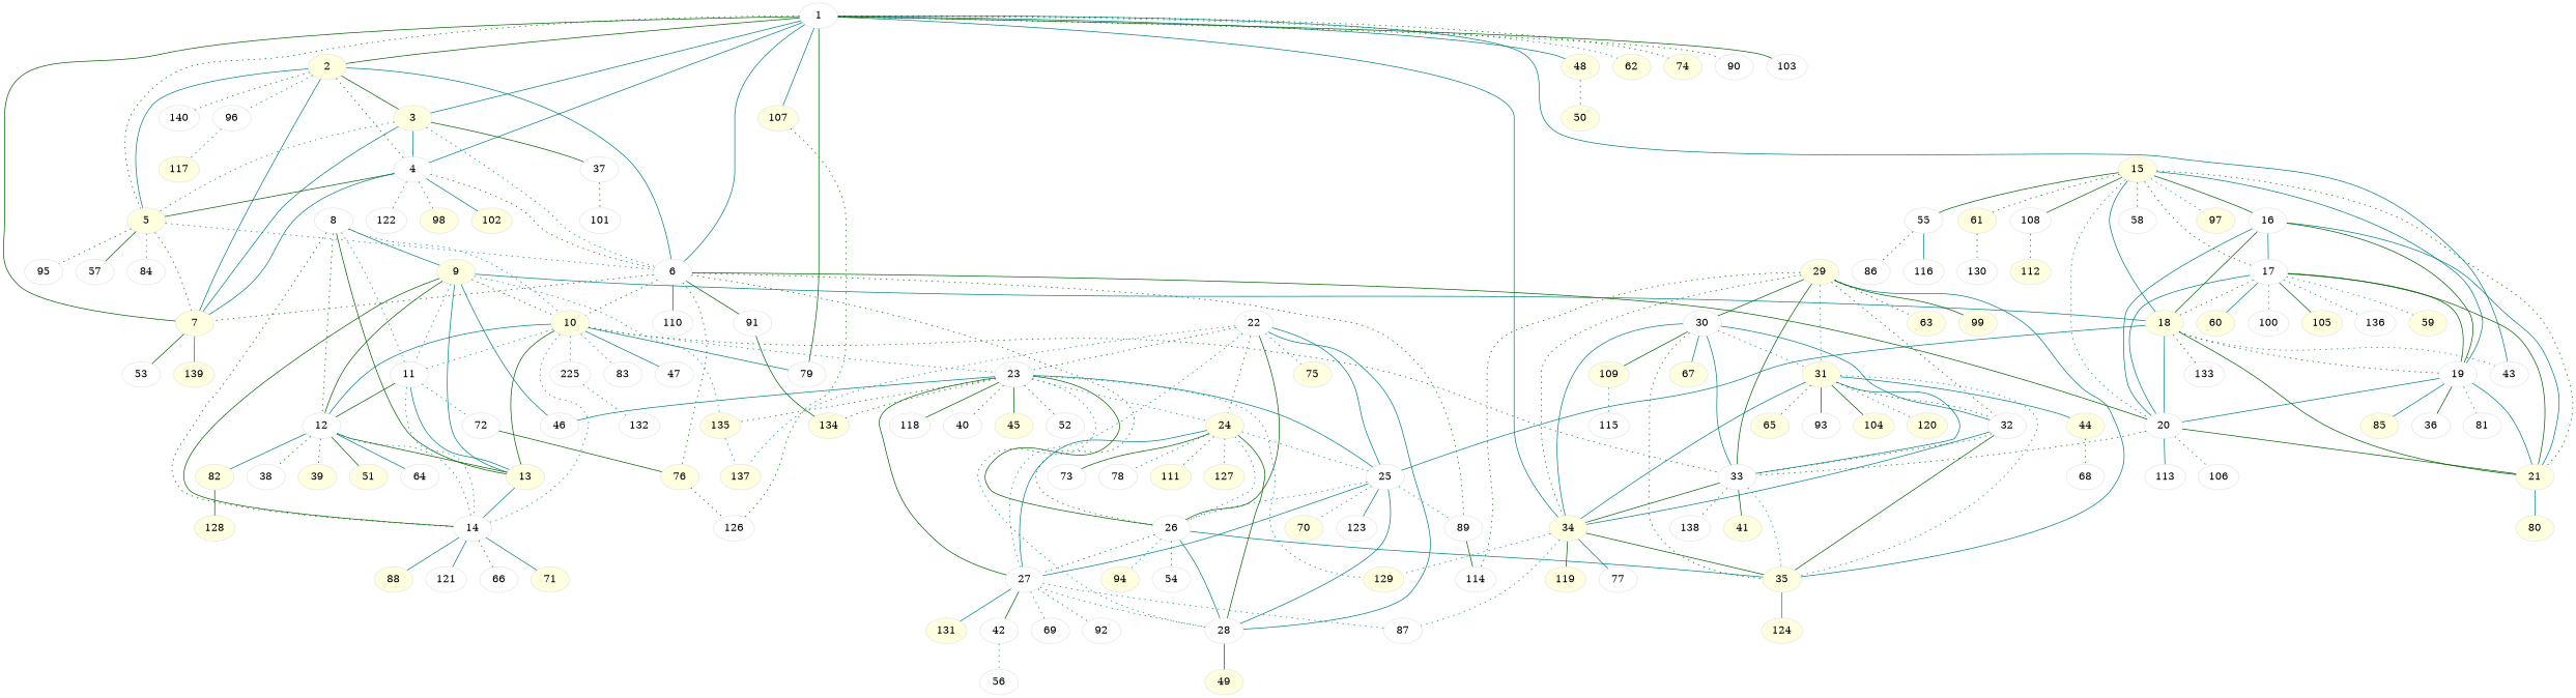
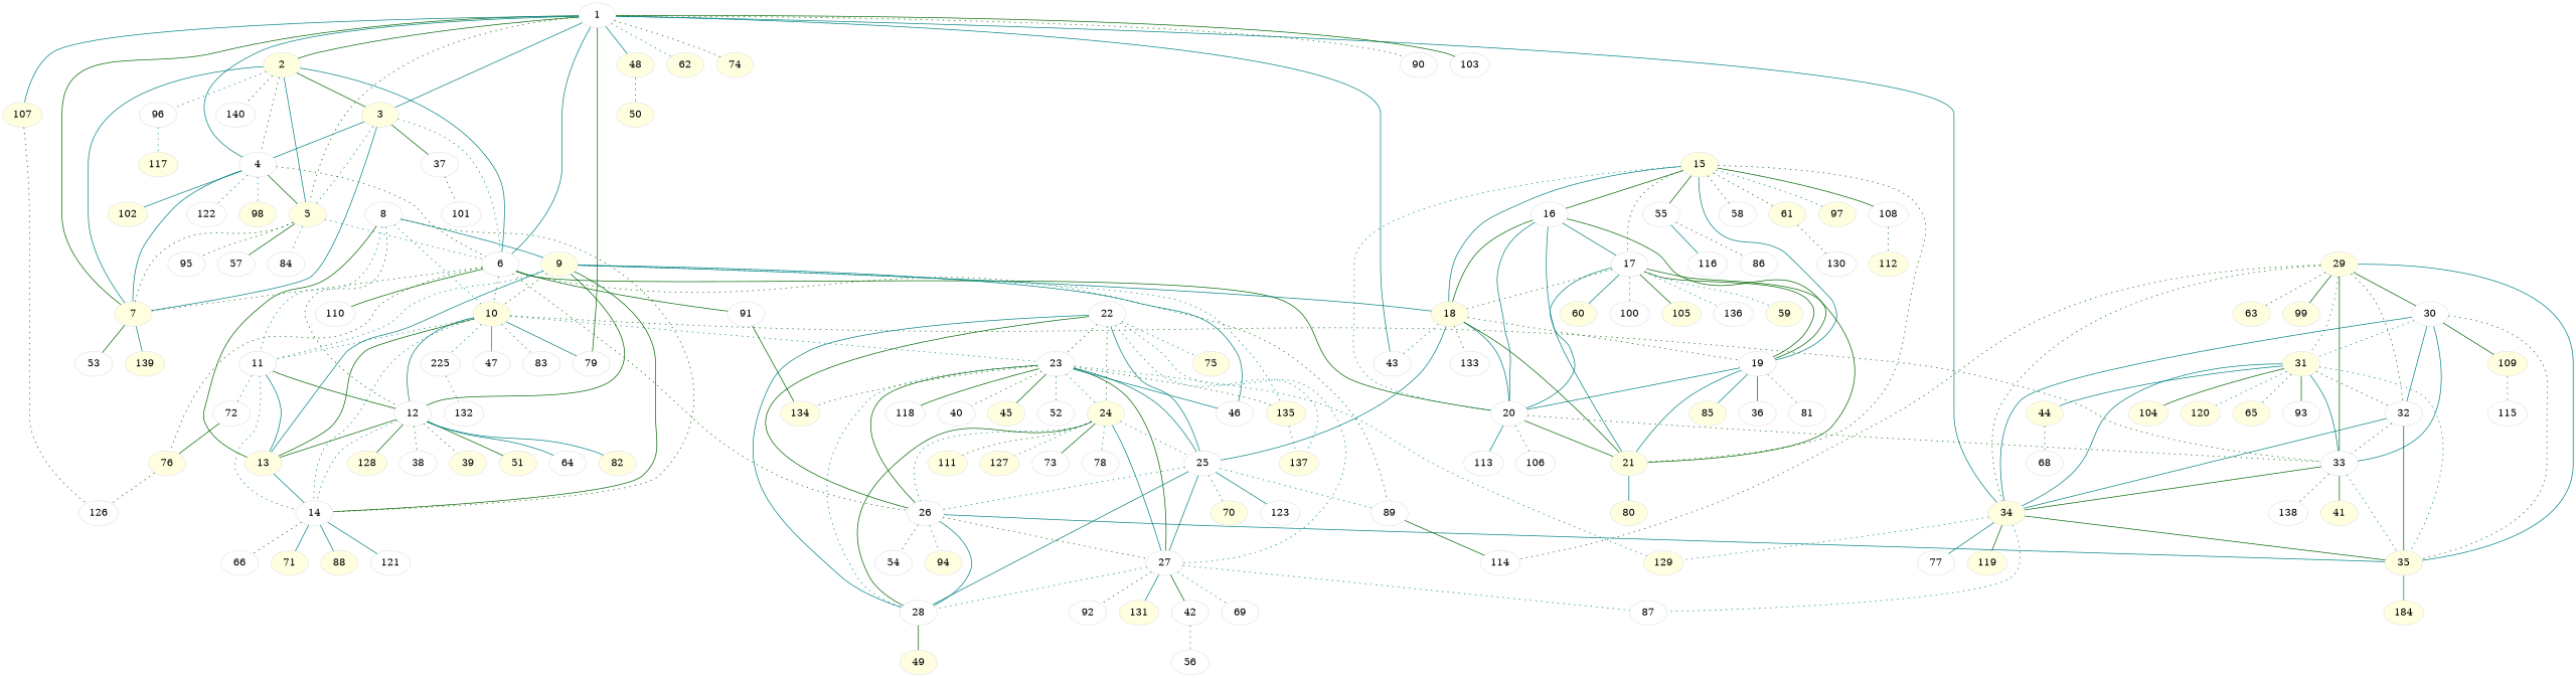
  graph {
    node [color=gray90 fillcolor=white style=filled]
    edge [color=teal style=solid]
    2 [fillcolor=lightyellow]
    1
    3 [fillcolor=lightyellow]
    4
    5 [fillcolor=lightyellow]
    6
    7 [fillcolor=lightyellow]
    34 [fillcolor=lightyellow]
    43
    48 [fillcolor=lightyellow]
    62 [fillcolor=lightyellow]
    74 [fillcolor=lightyellow]
    79
    90
    103
    107 [fillcolor=lightyellow]
    96
    140
    37
    98 [fillcolor=lightyellow]
    102 [fillcolor=lightyellow]
    122
    57
    84
    95
    10 [fillcolor=lightyellow]
    20
    26
    76 [fillcolor=lightyellow]
    89
    91
    110
    53
    139 [fillcolor=lightyellow]
    129 [fillcolor=lightyellow]
    35 [fillcolor=lightyellow]
    87
    77
    119 [fillcolor=lightyellow]
    50 [fillcolor=lightyellow]
    126
    117 [fillcolor=lightyellow]
    101
    11
    12
    13 [fillcolor=lightyellow]
    14
    23
    33
    47
    83
    n52 [label=225]
    21 [fillcolor=lightyellow]
    106
    113
    27
    28
    54
    94 [fillcolor=lightyellow]
    114
    134 [fillcolor=lightyellow]
    8
    9 [fillcolor=lightyellow]
    18 [fillcolor=lightyellow]
    46
    135 [fillcolor=lightyellow]
    72
    38
    39 [fillcolor=lightyellow]
    51 [fillcolor=lightyellow]
    64
    82 [fillcolor=lightyellow]
    128 [fillcolor=lightyellow]
    66
    71 [fillcolor=lightyellow]
    88 [fillcolor=lightyellow]
    121
    19
    25
    133
    137 [fillcolor=lightyellow]
    24 [fillcolor=lightyellow]
    40
    45 [fillcolor=lightyellow]
    52
    118
    41 [fillcolor=lightyellow]
    138
    132
    15 [fillcolor=lightyellow]
    16
    17
    55
    58
    61 [fillcolor=lightyellow]
    97 [fillcolor=lightyellow]
    108
    59 [fillcolor=lightyellow]
    60 [fillcolor=lightyellow]
    100
    105 [fillcolor=lightyellow]
    136
    36
    81
    85 [fillcolor=lightyellow]
    80 [fillcolor=lightyellow]
    86
    116
    130
    112 [fillcolor=lightyellow]
    70 [fillcolor=lightyellow]
    123
    22
    75 [fillcolor=lightyellow]
    73
    78
    111 [fillcolor=lightyellow]
    127 [fillcolor=lightyellow]
    42
    69
    92
    131 [fillcolor=lightyellow]
    49 [fillcolor=lightyellow]
-   124 [fillcolor=lightyellow]
+   124 [fillcolor=lightyellow label=184]
    56
    29 [fillcolor=lightyellow]
    30
    31 [fillcolor=lightyellow]
    32
    63 [fillcolor=lightyellow]
    99 [fillcolor=lightyellow]
-   67 [fillcolor=lightyellow]
    109 [fillcolor=lightyellow]
    44 [fillcolor=lightyellow]
    65 [fillcolor=lightyellow]
    93
    104 [fillcolor=lightyellow]
    120 [fillcolor=lightyellow]
    115
    68
    2 -- 3 [color=darkgreen]
    2 -- 4 [color=darkgreen style=dotted]
    2 -- 5
    2 -- 6
    2 -- 7
    2 -- 96 [style=dotted]
    2 -- 140 [color=darkgreen style=dotted]
    1 -- 2 [color=darkgreen]
    1 -- 3
    1 -- 4
    1 -- 5 [color=darkgreen style=dotted]
    1 -- 6
    1 -- 7 [color=darkgreen]
    1 -- 34
    1 -- 43
    1 -- 48
    1 -- 62 [style=dotted]
    1 -- 74 [color=darkgreen style=dotted]
    1 -- 79 [color=darkgreen]
    1 -- 90 [color=darkgreen style=dotted]
    1 -- 103 [color=darkgreen]
    1 -- 107
    3 -- 4
    3 -- 5 [style=dotted]
    3 -- 6 [style=dotted]
    3 -- 7
    3 -- 37 [color=darkgreen]
    4 -- 5 [color=darkgreen]
    4 -- 6 [color=darkgreen style=dotted]
    4 -- 7
    4 -- 98 [style=dotted]
    4 -- 102
    4 -- 122 [style=dotted]
    5 -- 6 [style=dotted]
    5 -- 7 [color=darkgreen style=dotted]
    5 -- 57 [color=darkgreen]
    5 -- 84 [style=dotted]
    5 -- 95 [color=darkgreen style=dotted]
    6 -- 7 [color=darkgreen style=dotted]
    6 -- 10 [color=darkgreen style=dotted]
    6 -- 20 [color=darkgreen]
    6 -- 26 [color=darkgreen style=dotted]
    6 -- 76 [color=darkgreen style=dotted]
    6 -- 89 [color=darkgreen style=dotted]
    6 -- 91 [color=darkgreen]
    6 -- 110 [color=darkgreen]
    7 -- 53 [color=darkgreen]
    7 -- 139
    34 -- 129 [style=dotted]
    34 -- 35 [color=darkgreen]
    34 -- 87 [style=dotted]
    34 -- 77
    34 -- 119 [color=darkgreen]
    48 -- 50 [color=darkgreen style=dotted]
    107 -- 126 [color=darkgreen style=dotted]
    96 -- 117 [style=dotted]
    37 -- 101 [color=darkgreen style=dotted]
    10 -- 79
    10 -- 11 [style=dotted]
    10 -- 12
    10 -- 13 [color=darkgreen]
    10 -- 14 [style=dotted]
    10 -- 23 [style=dotted]
    10 -- 33 [color=darkgreen style=dotted]
    10 -- 47
    10 -- 83 [style=dotted]
    10 -- n52 [style=dotted]
    20 -- 33 [color=darkgreen style=dotted]
    20 -- 21 [color=darkgreen]
    20 -- 106 [style=dotted]
    20 -- 113
    26 -- 35
    26 -- 27 [color=darkgreen style=dotted]
    26 -- 28
    26 -- 54 [color=darkgreen style=dotted]
    26 -- 94 [style=dotted]
    76 -- 126 [color=darkgreen style=dotted]
    89 -- 114 [color=darkgreen]
    91 -- 134 [color=darkgreen]
    35 -- 124
    11 -- 12 [color=darkgreen]
    11 -- 13
    11 -- 14 [style=dotted]
    11 -- 72 [style=dotted]
    12 -- 13 [color=darkgreen]
    12 -- 14 [style=dotted]
    12 -- 38 [color=darkgreen style=dotted]
    12 -- 39 [color=darkgreen style=dotted]
    12 -- 51 [color=darkgreen]
    12 -- 64
    12 -- 82
-   82 -- 128 [color=darkgreen]
+   12 -- 128 [color=darkgreen]
    13 -- 14
    14 -- 66 [color=darkgreen style=dotted]
    14 -- 71
    14 -- 88
    14 -- 121
    23 -- 26 [color=darkgreen]
    23 -- 129 [style=dotted]
    23 -- 27 [color=darkgreen]
    23 -- 28 [style=dotted]
    23 -- 134 [color=darkgreen style=dotted]
    23 -- 46
    23 -- 135 [color=darkgreen style=dotted]
    23 -- 25
    23 -- 24 [style=dotted]
    23 -- 40 [color=darkgreen style=dotted]
    23 -- 45 [color=darkgreen]
    23 -- 52 [color=darkgreen style=dotted]
    23 -- 118 [color=darkgreen]
    33 -- 34 [color=darkgreen]
    33 -- 35 [style=dotted]
    33 -- 41 [color=darkgreen]
    33 -- 138 [color=darkgreen style=dotted]
    n52 -- 132 [style=dotted]
    21 -- 80
    27 -- 87 [style=dotted]
    27 -- 28 [style=dotted]
    27 -- 42 [color=darkgreen]
    27 -- 69 [style=dotted]
    27 -- 92 [color=darkgreen style=dotted]
    27 -- 131
    28 -- 49 [color=darkgreen]
    8 -- 10 [style=dotted]
    8 -- 11 [style=dotted]
    8 -- 12 [color=darkgreen style=dotted]
    8 -- 13 [color=darkgreen]
    8 -- 14 [color=darkgreen style=dotted]
    8 -- 9
    9 -- 10 [color=darkgreen style=dotted]
    9 -- 11 [style=dotted]
    9 -- 12 [color=darkgreen]
    9 -- 13
    9 -- 14 [color=darkgreen]
    9 -- 18
    9 -- 46
    9 -- 135 [style=dotted]
    18 -- 43 [style=dotted]
    18 -- 20
    18 -- 21 [color=darkgreen]
    18 -- 19 [color=darkgreen style=dotted]
    18 -- 25
    18 -- 133 [color=darkgreen style=dotted]
    135 -- 137 [style=dotted]
    72 -- 76 [color=darkgreen]
    19 -- 20
    19 -- 21
    19 -- 36 [color=darkgreen]
    19 -- 81 [style=dotted]
    19 -- 85
    25 -- 26 [style=dotted]
    25 -- 89 [style=dotted]
    25 -- 27
    25 -- 28
    25 -- 70 [style=dotted]
    25 -- 123
    24 -- 26 [style=dotted]
    24 -- 27
    24 -- 28 [color=darkgreen]
    24 -- 25 [style=dotted]
    24 -- 73 [color=darkgreen]
    24 -- 78 [style=dotted]
    24 -- 111 [color=darkgreen style=dotted]
    24 -- 127 [style=dotted]
    15 -- 20 [style=dotted]
    15 -- 21 [color=darkgreen style=dotted]
    15 -- 18
    15 -- 19
    15 -- 16 [color=darkgreen]
    15 -- 17 [color=darkgreen style=dotted]
    15 -- 55 [color=darkgreen]
    15 -- 58 [color=darkgreen style=dotted]
    15 -- 61 [color=darkgreen style=dotted]
    15 -- 97 [style=dotted]
    15 -- 108 [color=darkgreen]
    16 -- 20
    16 -- 21
    16 -- 18 [color=darkgreen]
    16 -- 19 [color=darkgreen]
    16 -- 17
    17 -- 20
    17 -- 21 [color=darkgreen]
    17 -- 18 [color=darkgreen style=dotted]
    17 -- 19 [color=darkgreen]
    17 -- 59 [style=dotted]
    17 -- 60
    17 -- 100 [style=dotted]
    17 -- 105 [color=darkgreen]
    17 -- 136 [style=dotted]
    55 -- 86 [color=darkgreen style=dotted]
    55 -- 116
    61 -- 130 [color=darkgreen style=dotted]
    108 -- 112 [color=darkgreen style=dotted]
    22 -- 26 [color=darkgreen]
    22 -- 23 [color=darkgreen style=dotted]
    22 -- 27 [style=dotted]
    22 -- 28
    22 -- 25
    22 -- 137 [style=dotted]
    22 -- 24 [color=darkgreen style=dotted]
    22 -- 75 [style=dotted]
    42 -- 56 [style=dotted]
    29 -- 34 [color=darkgreen style=dotted]
    29 -- 35
    29 -- 33 [color=darkgreen]
    29 -- 114 [color=darkgreen style=dotted]
    29 -- 30 [color=darkgreen]
    29 -- 31 [style=dotted]
    29 -- 32 [color=darkgreen style=dotted]
    29 -- 63 [color=darkgreen style=dotted]
    29 -- 99 [color=darkgreen]
    30 -- 34
    30 -- 35 [color=darkgreen style=dotted]
    30 -- 33
    30 -- 31 [style=dotted]
    30 -- 32
-   30 -- 67
    30 -- 109 [color=darkgreen]
    31 -- 34
    31 -- 35 [style=dotted]
    31 -- 33
    31 -- 32 [color=darkgreen style=dotted]
    31 -- 44
    31 -- 65 [color=darkgreen style=dotted]
    31 -- 93 [color=darkgreen]
    31 -- 104 [color=darkgreen]
    31 -- 120 [style=dotted]
    32 -- 34
    32 -- 35 [color=darkgreen]
    32 -- 33 [color=darkgreen style=dotted]
    109 -- 115 [style=dotted]
    44 -- 68 [color=darkgreen style=dotted]
  }
